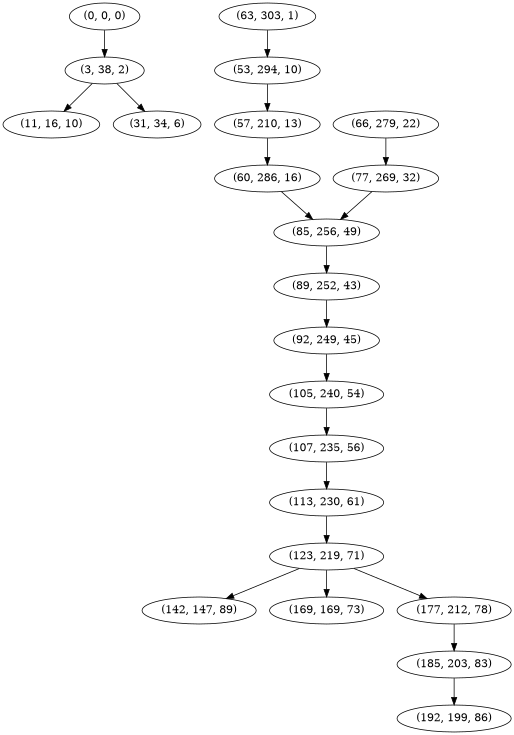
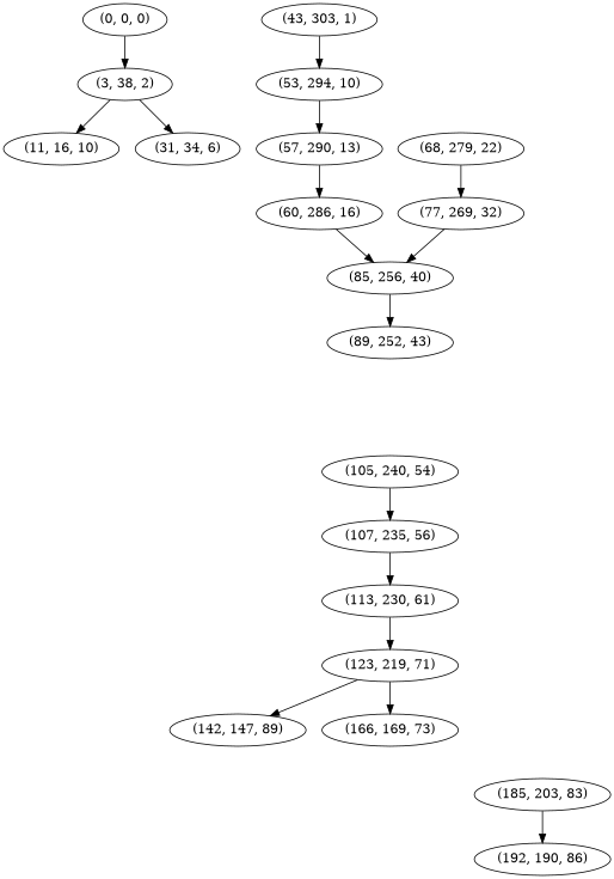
  digraph {
    "(0, 0, 0)"
    "(3, 38, 2)"
    "(11, 16, 10)"
    "(31, 34, 6)"
-   "(43, 303, 1)" [label="(63, 303, 1)"]
+   "(43, 303, 1)"
    "(53, 294, 10)"
-   "(57, 290, 13)" [label="(57, 210, 13)"]
+   "(57, 290, 13)"
    "(60, 286, 16)"
-   "(85, 256, 40)" [label="(85, 256, 49)"]
-   "(66, 279, 22)"
+   "(85, 256, 40)"
+   "(66, 279, 22)" [label="(68, 279, 22)"]
    "(77, 269, 32)"
    "(89, 252, 43)"
-   "(92, 249, 45)"
    "(105, 240, 54)"
    "(107, 235, 56)"
    "(113, 230, 61)"
    "(123, 219, 71)"
    "(142, 147, 89)"
-   "(166, 169, 73)" [label="(169, 169, 73)"]
-   "(177, 212, 78)"
+   "(166, 169, 73)"
    n21 [label="(185, 203, 83)"]
-   "(192, 199, 86)"
+   "(192, 199, 86)" [label="(192, 190, 86)"]
    "(0, 0, 0)" -> "(3, 38, 2)"
    "(3, 38, 2)" -> "(11, 16, 10)"
    "(3, 38, 2)" -> "(31, 34, 6)"
    "(43, 303, 1)" -> "(53, 294, 10)"
    "(53, 294, 10)" -> "(57, 290, 13)"
    "(57, 290, 13)" -> "(60, 286, 16)"
    "(60, 286, 16)" -> "(85, 256, 40)"
    "(85, 256, 40)" -> "(89, 252, 43)"
    "(66, 279, 22)" -> "(77, 269, 32)"
    "(77, 269, 32)" -> "(85, 256, 40)"
-   "(89, 252, 43)" -> "(92, 249, 45)"
-   "(92, 249, 45)" -> "(105, 240, 54)"
    "(105, 240, 54)" -> "(107, 235, 56)"
    "(107, 235, 56)" -> "(113, 230, 61)"
    "(113, 230, 61)" -> "(123, 219, 71)"
    "(123, 219, 71)" -> "(142, 147, 89)"
    "(123, 219, 71)" -> "(166, 169, 73)"
-   "(123, 219, 71)" -> "(177, 212, 78)"
-   "(177, 212, 78)" -> n21
    n21 -> "(192, 199, 86)"
  }
